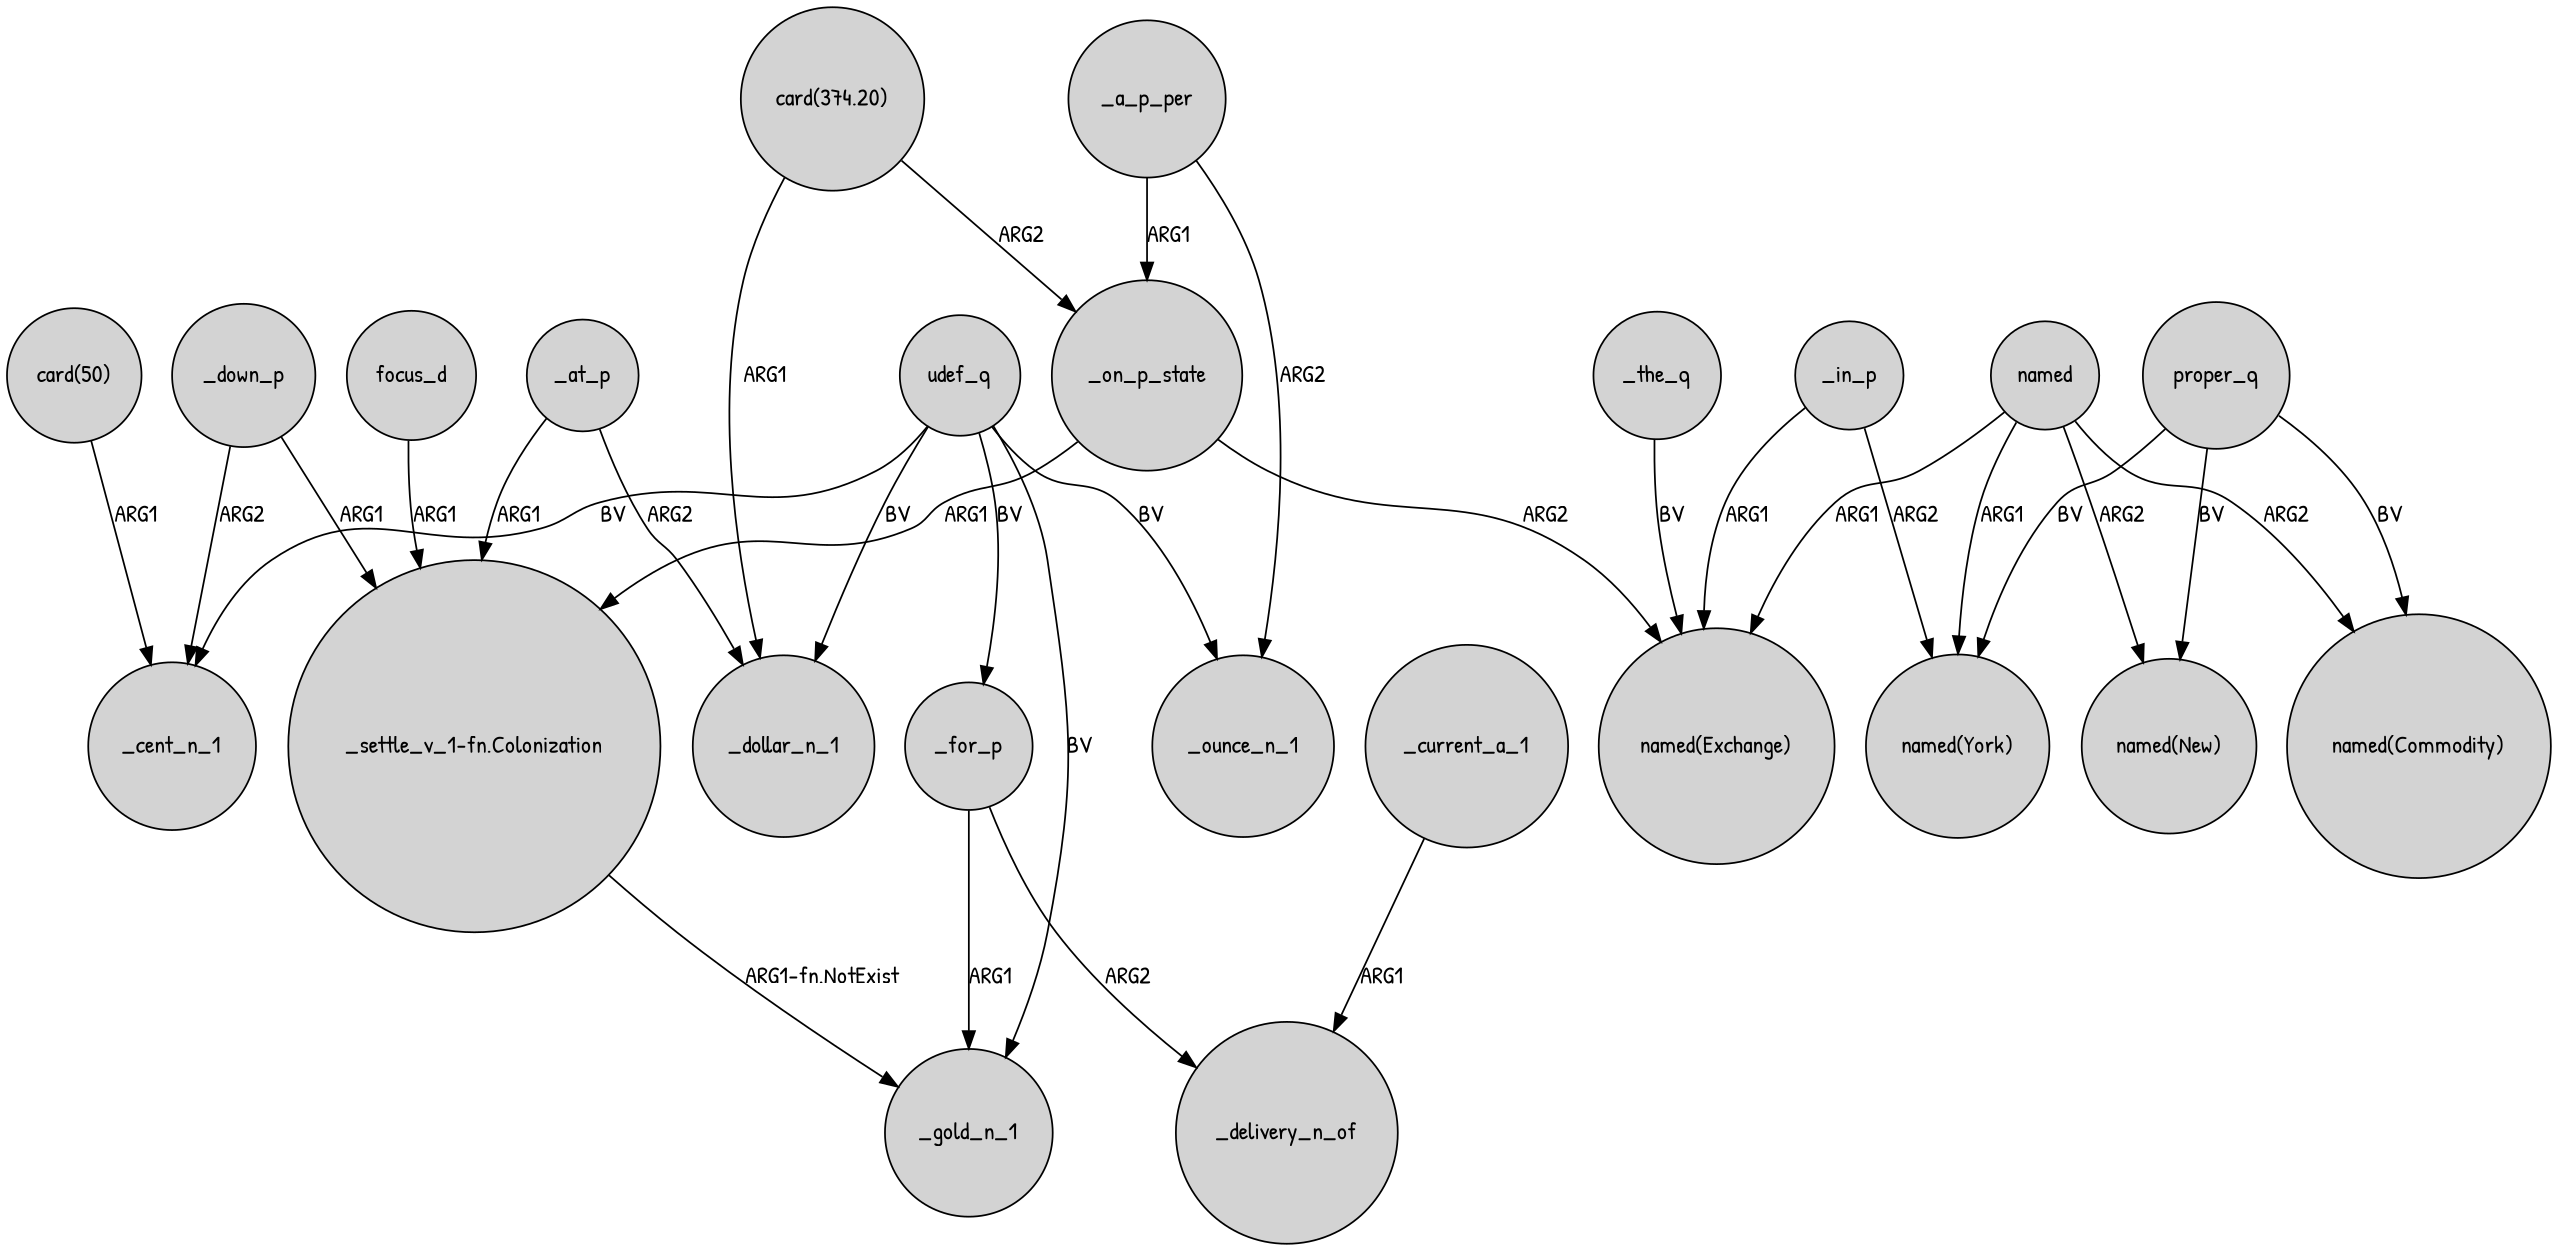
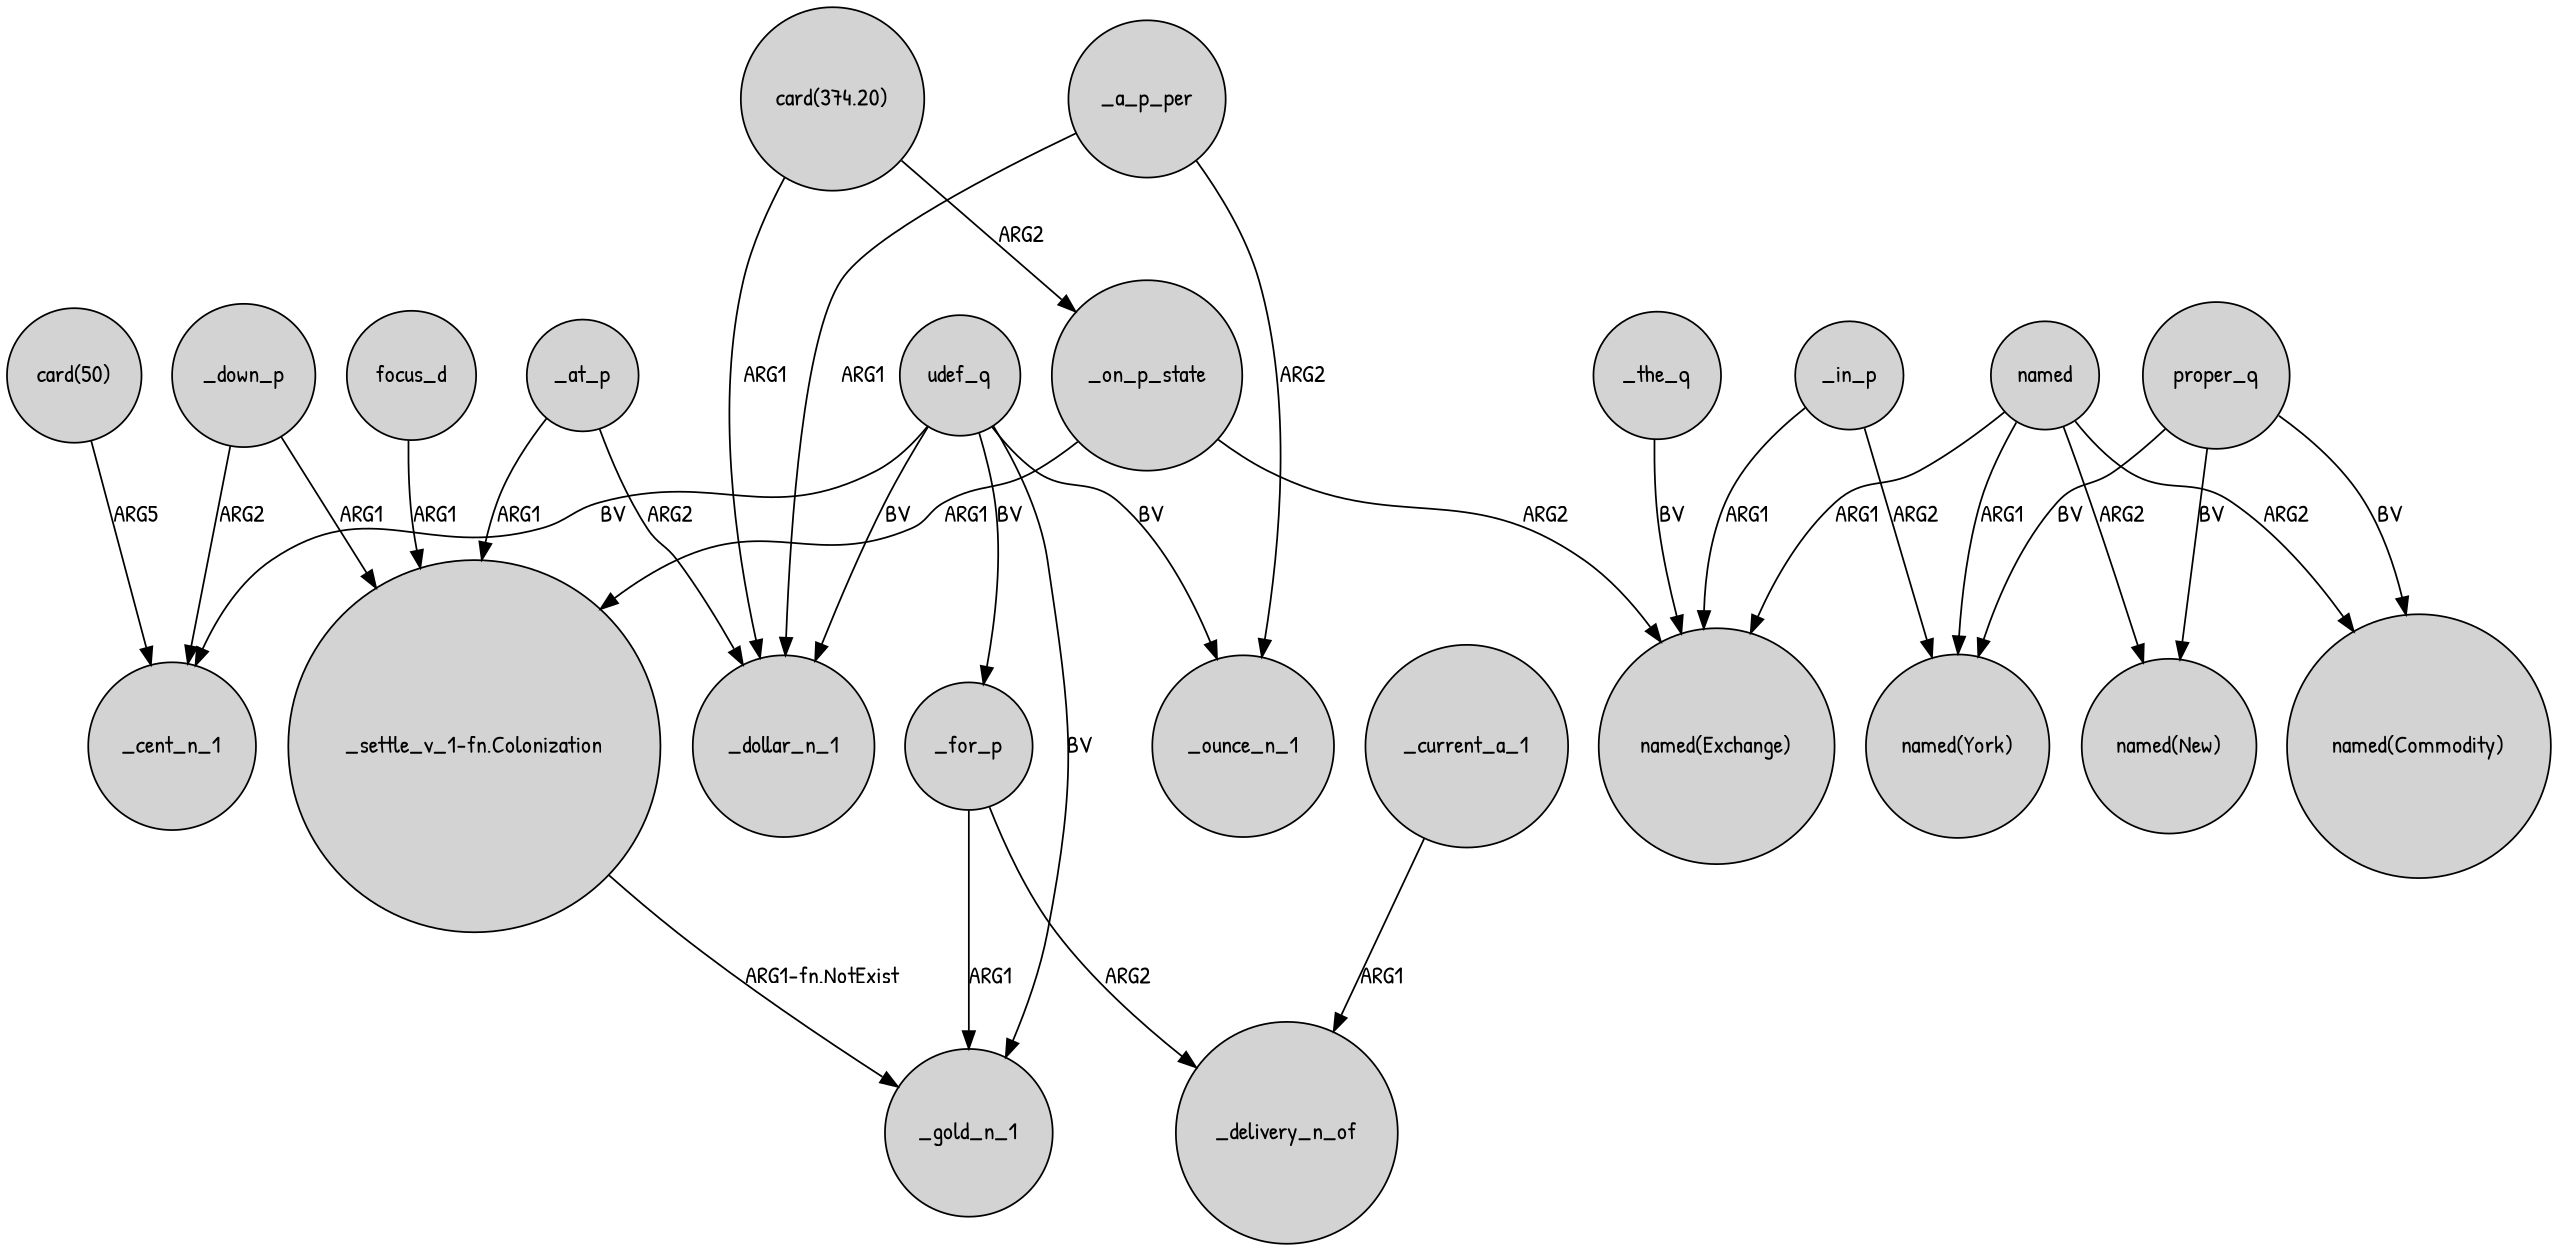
  digraph {
    fontname="Patrick Hand"
    node [fontname="Patrick Hand" shape=circle style=filled]
    edge [fontname="Patrick Hand"]
    "card(50)"
    _cent_n_1
    _at_p
    _dollar_n_1
    "_settle_v_1-fn.Colonization"
    _gold_n_1
    n7 [label=named]
    "named(New)"
    "named(Exchange)"
    "named(Commodity)"
    "named(York)"
    proper_q
    focus_d
    _on_p_state
    udef_q
    _ounce_n_1
    _for_p
    _the_q
    _in_p
    _a_p_per
    _down_p
    _delivery_n_of
    _current_a_1
    "card(374.20)"
-   "card(50)" -> _cent_n_1 [label=ARG1]
+   "card(50)" -> _cent_n_1 [label=ARG5]
    _at_p -> _dollar_n_1 [label=ARG2]
    _at_p -> "_settle_v_1-fn.Colonization" [label=ARG1]
    "_settle_v_1-fn.Colonization" -> _gold_n_1 [label="ARG1-fn.NotExist"]
    n7 -> "named(New)" [label=ARG2]
    n7 -> "named(Exchange)" [label=ARG1]
    n7 -> "named(Commodity)" [label=ARG2]
    n7 -> "named(York)" [label=ARG1]
    proper_q -> "named(New)" [label=BV]
    proper_q -> "named(Commodity)" [label=BV]
    proper_q -> "named(York)" [label=BV]
    focus_d -> "_settle_v_1-fn.Colonization" [label=ARG1]
    _on_p_state -> "_settle_v_1-fn.Colonization" [label=ARG1]
    _on_p_state -> "named(Exchange)" [label=ARG2]
    udef_q -> _cent_n_1 [label=BV]
    udef_q -> _dollar_n_1 [label=BV]
    udef_q -> _gold_n_1 [label=BV]
    udef_q -> _ounce_n_1 [label=BV]
    udef_q -> _for_p [label=BV]
    _for_p -> _gold_n_1 [label=ARG1]
    _for_p -> _delivery_n_of [label=ARG2]
    _the_q -> "named(Exchange)" [label=BV]
    _in_p -> "named(Exchange)" [label=ARG1]
    _in_p -> "named(York)" [label=ARG2]
-   _a_p_per -> _on_p_state [label=ARG1]
+   _a_p_per -> _dollar_n_1 [label=ARG1]
    _a_p_per -> _ounce_n_1 [label=ARG2]
    _down_p -> _cent_n_1 [label=ARG2]
    _down_p -> "_settle_v_1-fn.Colonization" [label=ARG1]
    _current_a_1 -> _delivery_n_of [label=ARG1]
    "card(374.20)" -> _dollar_n_1 [label=ARG1]
    "card(374.20)" -> _on_p_state [label=ARG2]
  }
